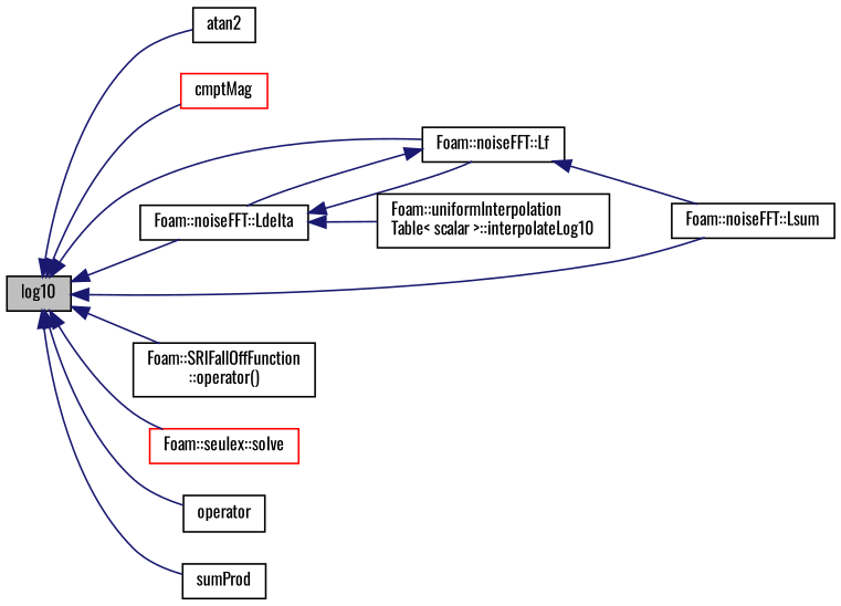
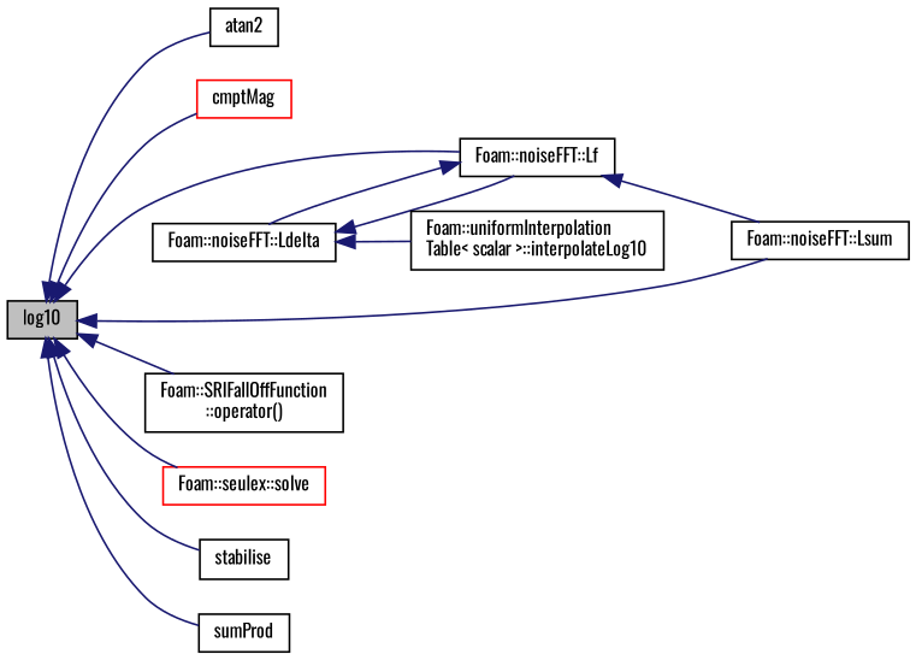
  digraph {
    fontname=Oswald
    rankdir=LR
    node [color=black fontname=Oswald fontsize=10 shape=record]
    edge [color=midnightblue dir=back fontname=Oswald fontsize=10 labelfontname=FreeSans labelfontsize=10 style=solid]
    n1 [fillcolor=grey75 fontcolor=black height=0.2 label=log10 style=filled width=0.4]
    n2 [height=0.2 label=atan2 width=0.4]
    n3 [color=red height=0.2 label=cmptMag width=0.4]
    n4 [height=0.2 label="Foam::noiseFFT::Ldelta" width=0.4]
    n5 [height=0.2 label="Foam::noiseFFT::Lf" width=0.4]
    n6 [height=0.2 label="Foam::noiseFFT::Lsum" width=0.4]
    n7 [height=0.2 label="Foam::SRIFallOffFunction\l::operator()" width=0.4]
    n8 [color=red height=0.2 label="Foam::seulex::solve" width=0.4]
-   n9 [height=0.2 label=operator width=0.4]
+   n9 [height=0.2 label=stabilise width=0.4]
    n10 [height=0.2 label=sumProd width=0.4]
    n11 [height=0.2 label="Foam::uniformInterpolation\lTable\< scalar \>::interpolateLog10" width=0.4]
    n1 -> n2
    n1 -> n3
-   n1 -> n4
    n1 -> n5
    n1 -> n6
    n1 -> n7
    n1 -> n8
    n1 -> n9
    n1 -> n10
    n4 -> n5
    n4 -> n11
    n5 -> n4
    n5 -> n6
  }
